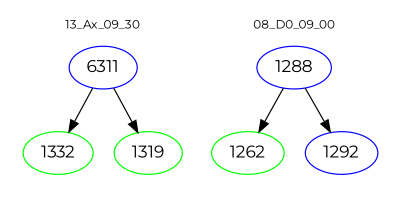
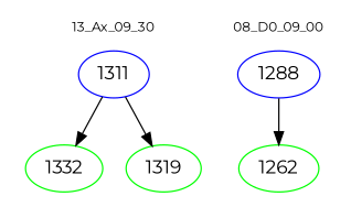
  digraph {
    fontname=Montserrat
    node [color=blue fontname=Montserrat]
    edge [color=black fontname=Montserrat]
-   n1 [label=6311]
+   n1 [label=1311]
    n2 [color=green label=1332]
    n3 [color=green label=1319]
    n4 [label=1288]
    n5 [color=green label=1262]
-   n6 [label=1292]
    subgraph cluster_1 {
      color=white
      fontsize=10
      label="13_Ax_09_30"
      n1
      n2
      n3
    }
    subgraph cluster_2 {
      color=white
      fontsize=10
      label="08_D0_09_00"
      n4
      n5
-     n6
    }
    n1 -> n2
    n1 -> n3
    n4 -> n5
-   n4 -> n6
  }
